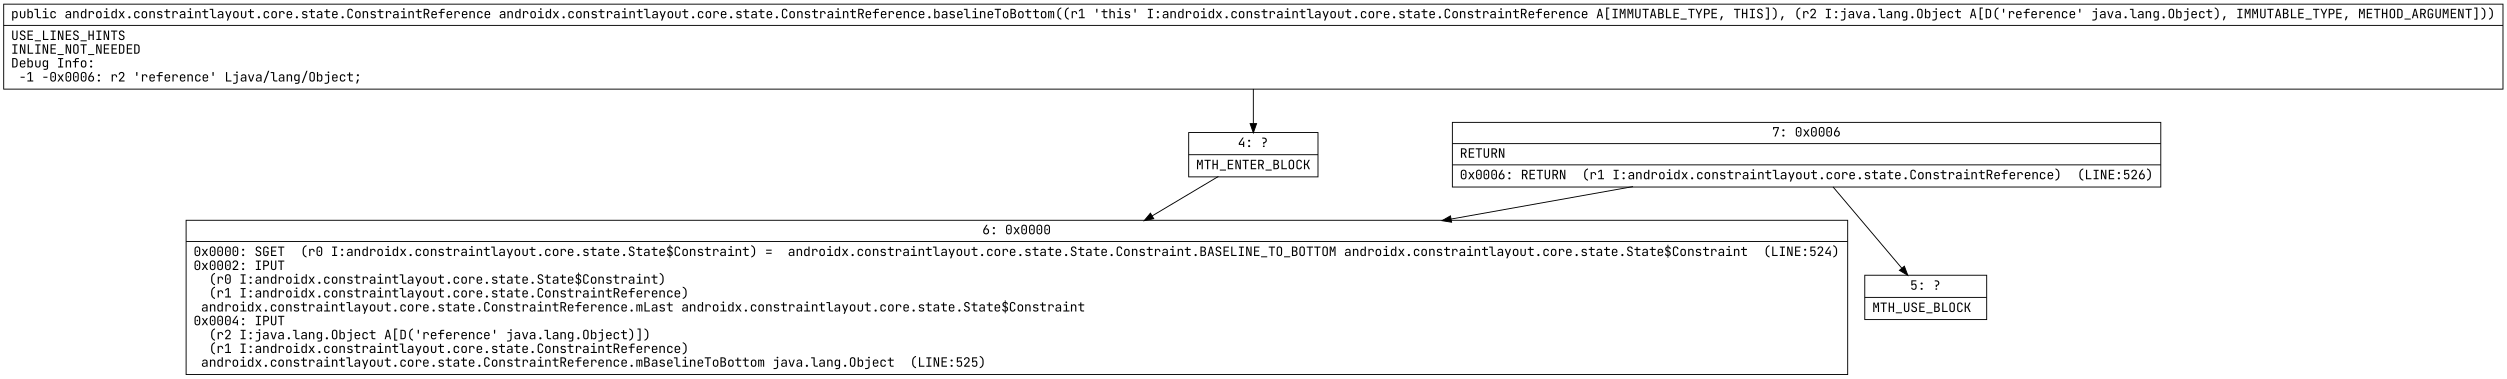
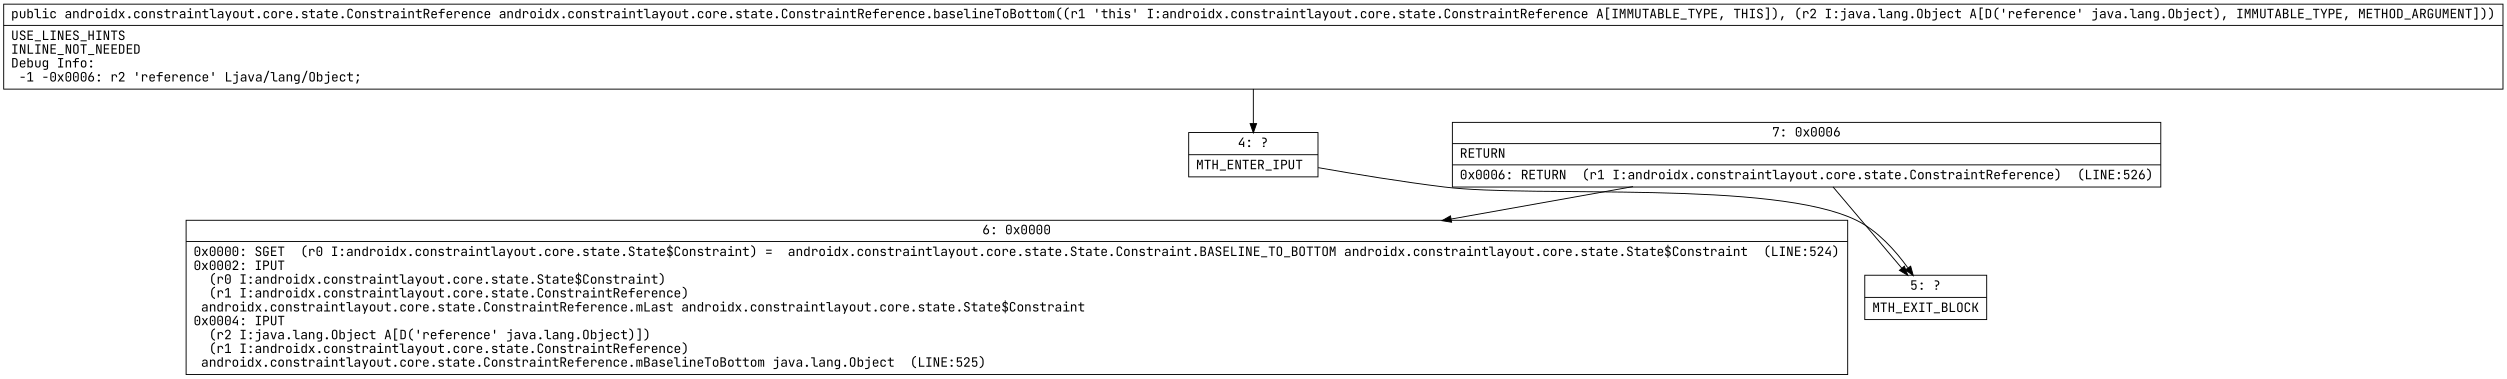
  digraph {
    fontname="JetBrains Mono"
    node [fontname="JetBrains Mono" shape=record]
    edge [fontname="JetBrains Mono"]
-   n1 [label="{4\:\ ?|MTH_ENTER_BLOCK\l}"]
+   n1 [label="{4\:\ ?|MTH_ENTER_IPUT\l}"]
    n2 [label="{6\:\ 0x0000|0x0000: SGET  (r0 I:androidx.constraintlayout.core.state.State$Constraint) =  androidx.constraintlayout.core.state.State.Constraint.BASELINE_TO_BOTTOM androidx.constraintlayout.core.state.State$Constraint  (LINE:524)\l0x0002: IPUT  \l  (r0 I:androidx.constraintlayout.core.state.State$Constraint)\l  (r1 I:androidx.constraintlayout.core.state.ConstraintReference)\l androidx.constraintlayout.core.state.ConstraintReference.mLast androidx.constraintlayout.core.state.State$Constraint \l0x0004: IPUT  \l  (r2 I:java.lang.Object A[D('reference' java.lang.Object)])\l  (r1 I:androidx.constraintlayout.core.state.ConstraintReference)\l androidx.constraintlayout.core.state.ConstraintReference.mBaselineToBottom java.lang.Object  (LINE:525)\l}"]
    n3 [label="{7\:\ 0x0006|RETURN\l|0x0006: RETURN  (r1 I:androidx.constraintlayout.core.state.ConstraintReference)  (LINE:526)\l}"]
-   n4 [label="{5\:\ ?|MTH_USE_BLOCK\l}"]
+   n4 [label="{5\:\ ?|MTH_EXIT_BLOCK\l}"]
    n5 [label="{public androidx.constraintlayout.core.state.ConstraintReference androidx.constraintlayout.core.state.ConstraintReference.baselineToBottom((r1 'this' I:androidx.constraintlayout.core.state.ConstraintReference A[IMMUTABLE_TYPE, THIS]), (r2 I:java.lang.Object A[D('reference' java.lang.Object), IMMUTABLE_TYPE, METHOD_ARGUMENT]))  | USE_LINES_HINTS\lINLINE_NOT_NEEDED\lDebug Info:\l  \-1 \-0x0006: r2 'reference' Ljava\/lang\/Object;\l}"]
-   n1 -> n2
+   n1 -> n4
    n3 -> n2
    n3 -> n4
    n5 -> n1
  }
